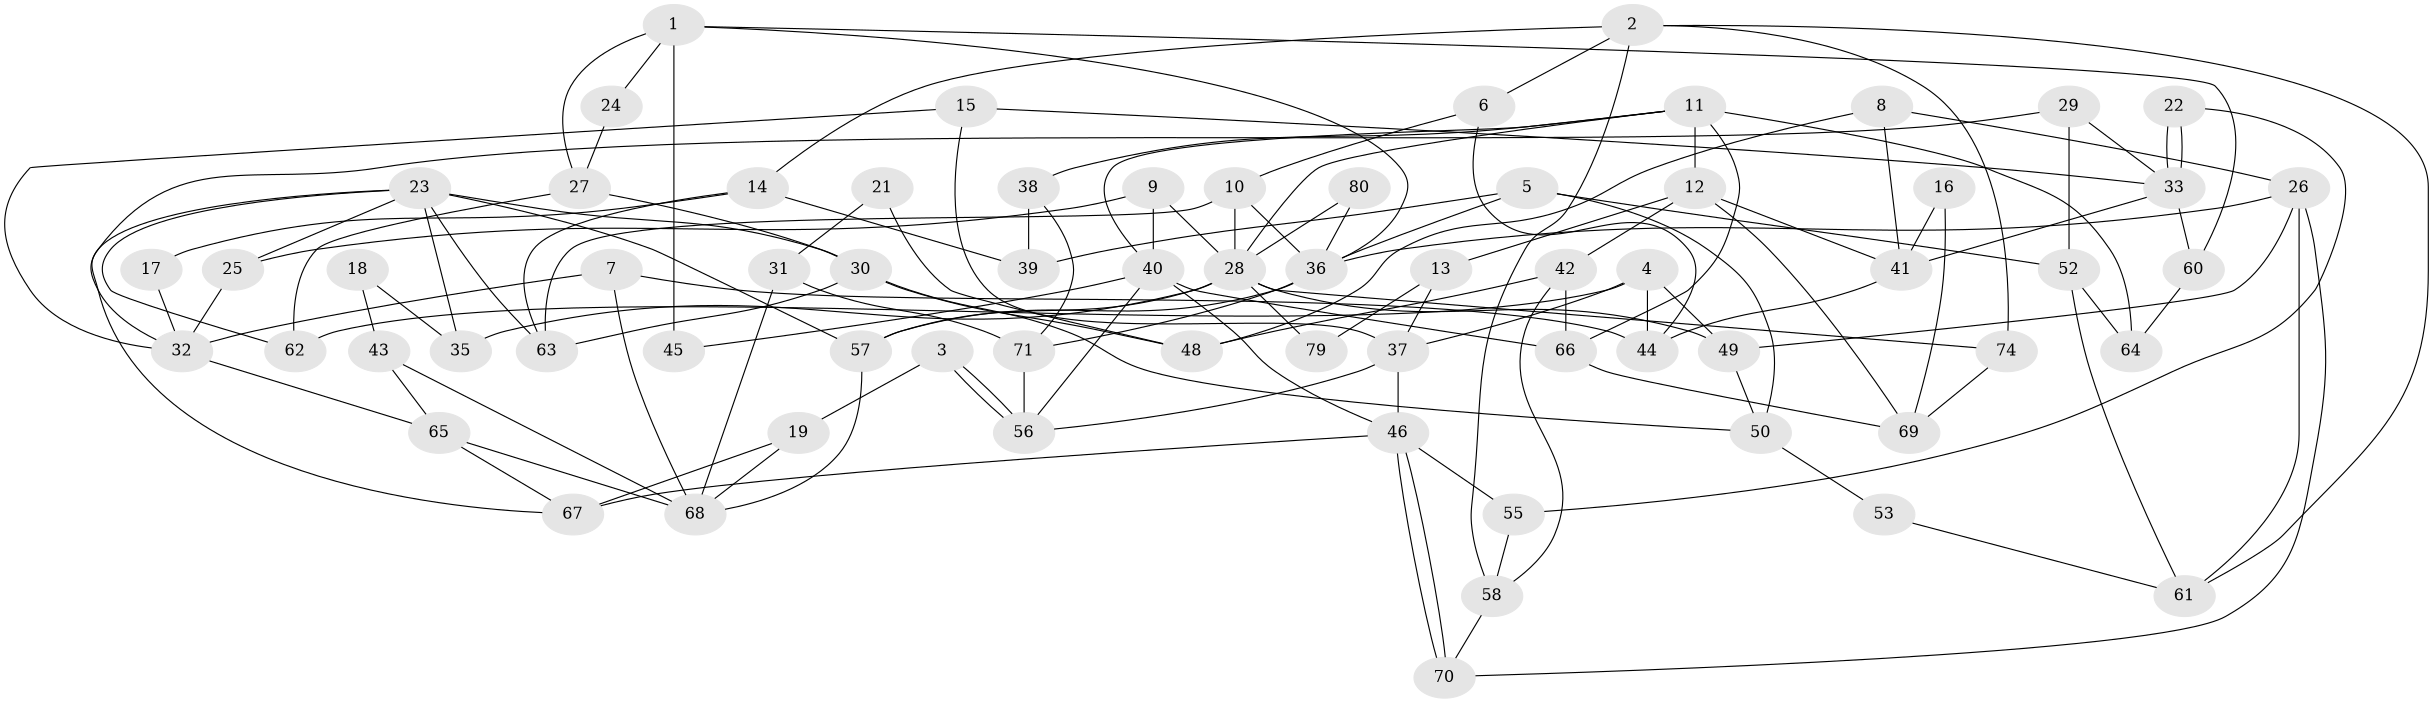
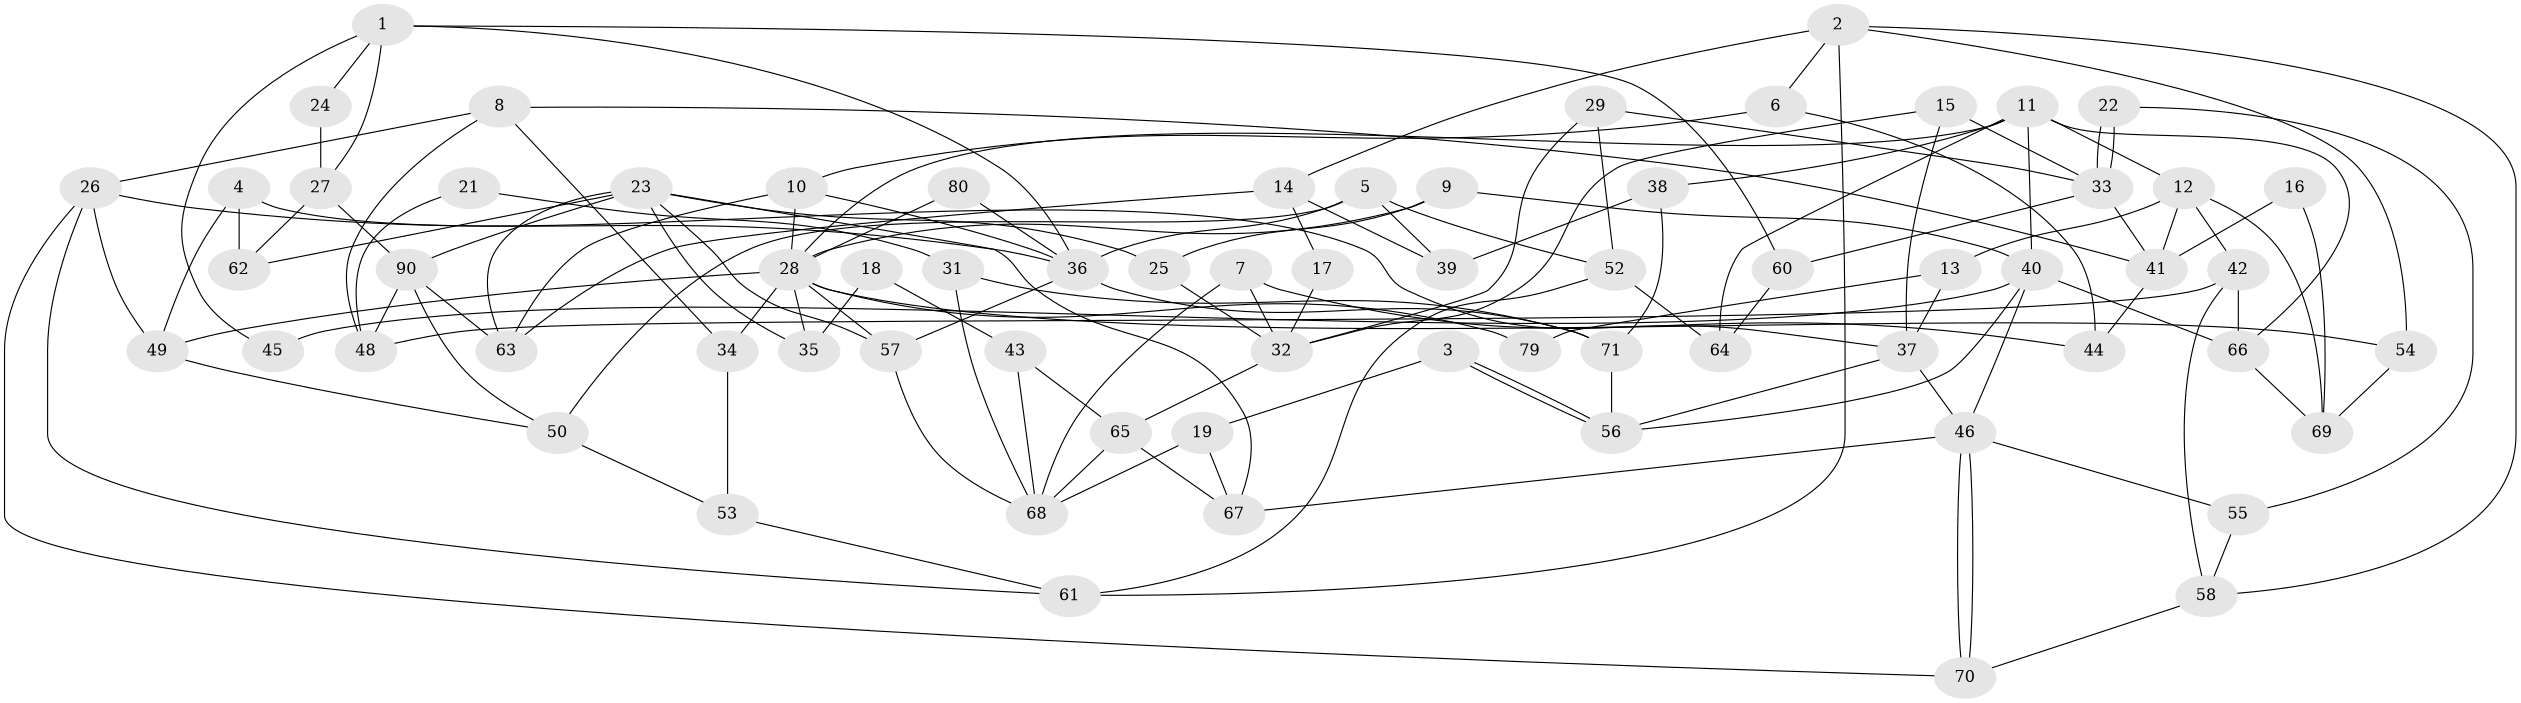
  graph {
    node [color=gray90 style=filled]
    1
    24
    27
    36
    45
    60
    62
-   30
+   30 [label=90]
    57
    n10 [label=71]
    64
    2
    6
    14
-   54 [label=74]
+   54
    58
    61
    44
    10
    39
    63
    17
    69
    70
    3
    19
    56
    68
    67
    4
    37
    49
    46
    50
    5
    52
    53
    28
    7
    32
    65
    8
    26
+   34
    41
    48
    9
    25
    40
    n50 [label=79]
    35
    66
    11
    12
    38
    13
    42
    43
    15
    33
    16
    18
    n63 [label=80]
    21
    31
    22
    55
    23
    29
    1 -- 24
    1 -- 27
    1 -- 36
    1 -- 45
    1 -- 60
    24 -- 27
    27 -- 62
    27 -- 30
    36 -- 57
    36 -- n10
    60 -- 64
    30 -- 63
    30 -- 50
    30 -- 48
    57 -- 68
    n10 -- 56
    2 -- 6
    2 -- 14
    2 -- 54
    2 -- 58
    2 -- 61
    6 -- 44
    6 -- 10
    14 -- 39
    14 -- 63
    14 -- 17
    54 -- 69
    58 -- 70
    10 -- 36
    10 -- 63
    10 -- 28
    17 -- 32
    3 -- 19
    3 -- 56
    3 -- 56
    19 -- 68
    19 -- 67
    4 -- 62
-   4 -- 44
    4 -- 37
    4 -- 49
    37 -- 56
    37 -- 46
    49 -- 50
    46 -- 70
    46 -- 70
    46 -- 67
    46 -- 55
    50 -- 53
    5 -- 36
    5 -- 39
    5 -- 50
    5 -- 52
    52 -- 64
    52 -- 61
    53 -- 61
    28 -- 57
    28 -- 54
    28 -- 49
+   28 -- 34
    28 -- n50
    28 -- 35
    7 -- 44
    7 -- 68
    7 -- 32
    32 -- 65
    65 -- 68
    65 -- 67
    8 -- 26
+   8 -- 34
    8 -- 41
    8 -- 48
    26 -- 36
    26 -- 61
    26 -- 70
    26 -- 49
+   34 -- 53
    41 -- 44
    9 -- 28
    9 -- 25
    9 -- 40
    25 -- 32
    40 -- 45
    40 -- 56
    40 -- 46
    40 -- 66
    66 -- 69
    11 -- 64
    11 -- 28
    11 -- 40
    11 -- 66
    11 -- 12
    11 -- 38
    12 -- 69
    12 -- 41
    12 -- 13
    12 -- 42
    38 -- n10
    38 -- 39
    13 -- 37
    13 -- n50
    42 -- 58
    42 -- 48
    42 -- 66
    43 -- 68
    43 -- 65
    15 -- 37
    15 -- 32
    15 -- 33
    33 -- 60
    33 -- 41
    16 -- 69
    16 -- 41
    18 -- 35
    18 -- 43
    n63 -- 36
    n63 -- 28
    21 -- 48
    21 -- 31
    31 -- n10
    31 -- 68
    22 -- 33
    22 -- 33
    22 -- 55
    55 -- 58
    23 -- 62
    23 -- 30
    23 -- 57
    23 -- 63
    23 -- 67
    23 -- 25
    23 -- 35
    29 -- 52
    29 -- 32
    29 -- 33
  }
